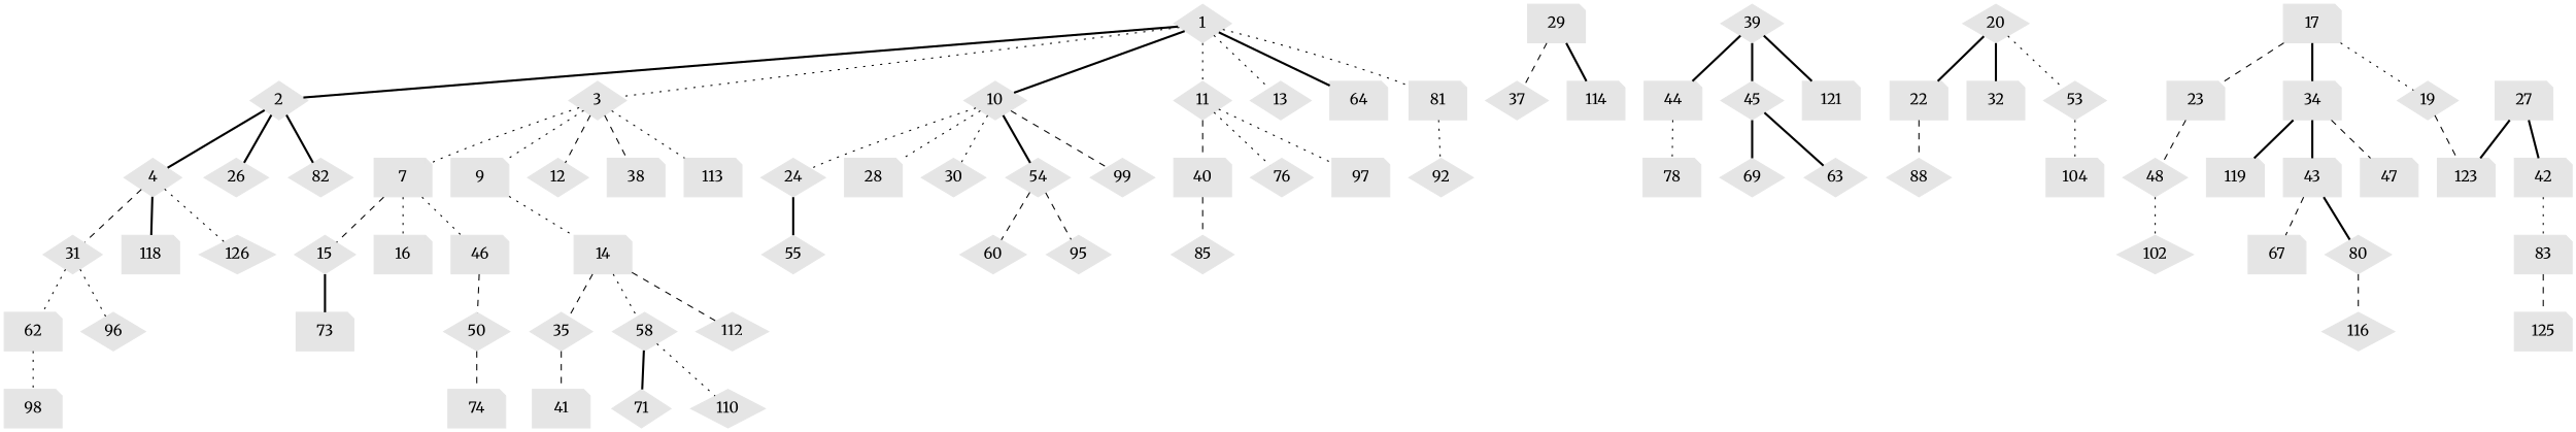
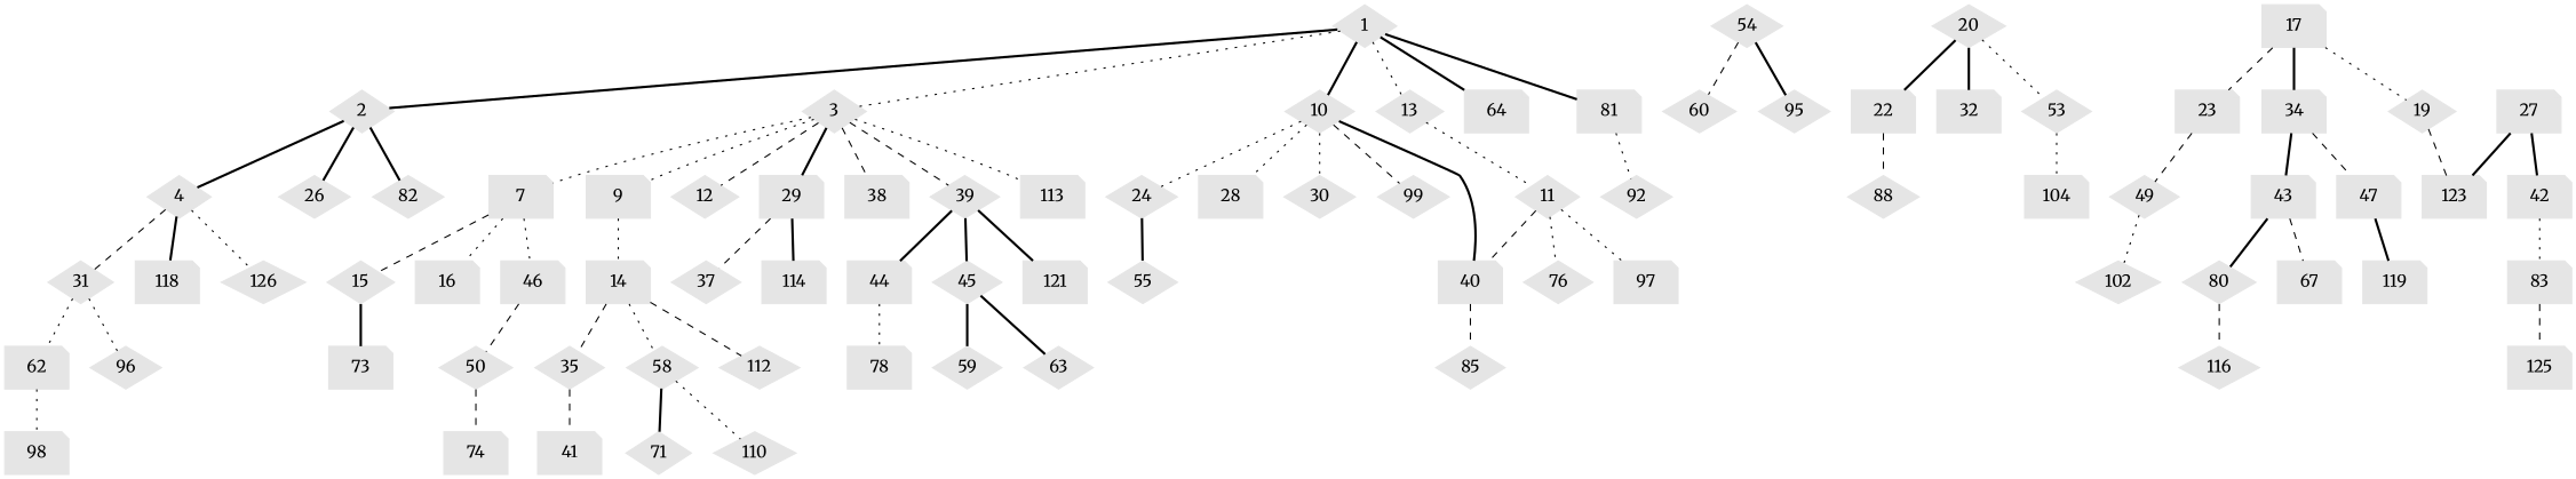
  graph {
    fontname=Merriweather
    node [color=gray90 fontname=Merriweather shape=diamond style=filled]
    edge [fontname=Merriweather style=dotted]
    1 [super="+5"]
    2 [super="+36"]
    3 [super="+6"]
    10 [super="+25"]
    11 [super="+65"]
    13
    64 [shape=note]
    81 [shape=note super="+90"]
    4 [super="+68"]
    26
    82
    7 [shape=note super="+8"]
    9 [shape=note super="+66"]
    12 [super="+101"]
    29 [shape=note]
    38 [shape=note super="+84"]
    39 [super="+93"]
    113 [shape=note]
    24 [super="+87"]
    28 [shape=note]
    30 [super="+120"]
    54 [super="+100"]
    99
    40 [shape=note super="+70"]
    76
    97 [shape=note super="+106"]
    92
    31 [super="+57"]
    118 [shape=note]
    126
    15 [super="+51"]
    16 [shape=note super="+107"]
    46 [shape=note super="+79"]
    14 [shape=note super="+21"]
    20 [super="+86"]
    22 [shape=note super="+77"]
    32 [shape=note super="+117"]
    53 [super="+115"]
    37 [super="+52"]
    114 [shape=note]
    44 [shape=note super="+122"]
    45 [super="+56"]
    121 [shape=note]
    62 [shape=note]
    96
    73 [shape=note]
    50
    35 [super="+94"]
    58 [super="+75"]
    112
    55 [super="+111"]
    60 [super="+69"]
    95
    85
    41 [shape=note]
    71
    110
    17 [shape=note super="+18"]
    19
    23 [shape=note super="+33"]
    34 [shape=note super="+48"]
    123 [shape=note]
-   49 [super="+72" label=48]
+   49 [super="+72"]
    43 [shape=note super="+103"]
    47 [shape=note super="+89"]
    119 [shape=note]
    27 [shape=note super="+61"]
    42 [shape=note super="+105"]
    88 [super="+108"]
    104 [shape=note]
    102 [super="+124"]
    83 [shape=note super="+91"]
    98 [shape=note]
    67 [shape=note]
    80
    78 [shape=note]
-   59 [label=69]
+   59
    63 [super="+109"]
    125 [shape=note]
    116
    74 [shape=note]
    1 -- 2 [style=bold]
    1 -- 3
    1 -- 10 [style=bold]
-   1 -- 11
+   13 -- 11
    1 -- 13
    1 -- 64 [style=bold]
-   1 -- 81
+   1 -- 81 [style=bold]
    2 -- 4 [style=bold]
    2 -- 26 [style=bold]
    2 -- 82 [style=bold]
    3 -- 7
    3 -- 9
    3 -- 12 [style=dashed]
+   3 -- 29 [style=bold]
    3 -- 38 [style=dashed]
+   3 -- 39 [style=dashed]
    3 -- 113
    10 -- 24
    10 -- 28
    10 -- 30
-   10 -- 54 [style=bold]
+   10 -- 40 [style=bold]
    10 -- 99 [style=dashed]
    11 -- 40 [style=dashed]
    11 -- 76
    11 -- 97
    81 -- 92
    4 -- 31 [style=dashed]
    4 -- 118 [style=bold]
    4 -- 126
    7 -- 15 [style=dashed]
    7 -- 16
    7 -- 46
    9 -- 14
    29 -- 37 [style=dashed]
    29 -- 114 [style=bold]
    39 -- 44 [style=bold]
    39 -- 45 [style=bold]
    39 -- 121 [style=bold]
    24 -- 55 [style=bold]
    54 -- 60 [style=dashed]
-   54 -- 95 [style=dashed]
+   54 -- 95 [style=bold]
    40 -- 85 [style=dashed]
    31 -- 62
    31 -- 96
    15 -- 73 [style=bold]
    46 -- 50 [style=dashed]
    14 -- 35 [style=dashed]
    14 -- 58
    14 -- 112 [style=dashed]
    20 -- 22 [style=bold]
    20 -- 32 [style=bold]
    20 -- 53
    22 -- 88 [style=dashed]
    53 -- 104
    44 -- 78
    45 -- 59 [style=bold]
    45 -- 63 [style=bold]
    62 -- 98
    50 -- 74 [style=dashed]
    35 -- 41 [style=dashed]
    58 -- 71 [style=bold]
    58 -- 110
    17 -- 19
    17 -- 23 [style=dashed]
    17 -- 34 [style=bold]
    19 -- 123 [style=dashed]
    23 -- 49 [style=dashed]
    34 -- 43 [style=bold]
    34 -- 47 [style=dashed]
-   34 -- 119 [style=bold]
+   47 -- 119 [style=bold]
    49 -- 102
    43 -- 67 [style=dashed]
    43 -- 80 [style=bold]
    27 -- 123 [style=bold]
    27 -- 42 [style=bold]
    42 -- 83
    83 -- 125 [style=dashed]
    80 -- 116 [style=dashed]
  }
